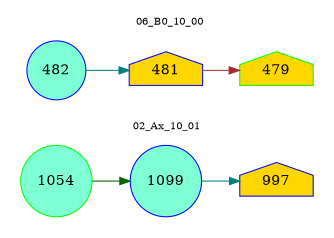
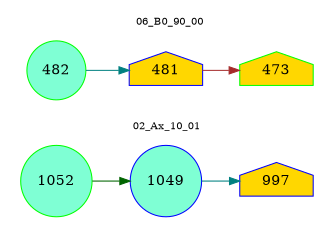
  digraph {
    rankdir=LR
    node [color=green fillcolor=aquamarine shape=circle style=filled]
    edge [color=teal]
-   n1 [label=1054]
-   n2 [color=blue label=1099]
+   n1 [label=1052]
+   n2 [color=blue label=1049]
    n3 [color=blue fillcolor=gold label=997 shape=house]
-   n4 [color=blue label=482]
+   n4 [label=482]
    n5 [color=blue fillcolor=gold label=481 shape=house]
-   n6 [fillcolor=gold label=479 shape=house]
+   n6 [fillcolor=gold label=473 shape=house]
    subgraph cluster_1 {
      color=white
      fontsize=10
      label="02_Ax_10_01"
      n1
      n2
      n3
    }
    subgraph cluster_2 {
      color=white
      fontsize=10
-     label="06_B0_10_00"
+     label="06_B0_90_00"
      n4
      n5
      n6
    }
    n1 -> n2 [color=darkgreen]
    n2 -> n3
    n4 -> n5
    n5 -> n6 [color=brown]
  }
